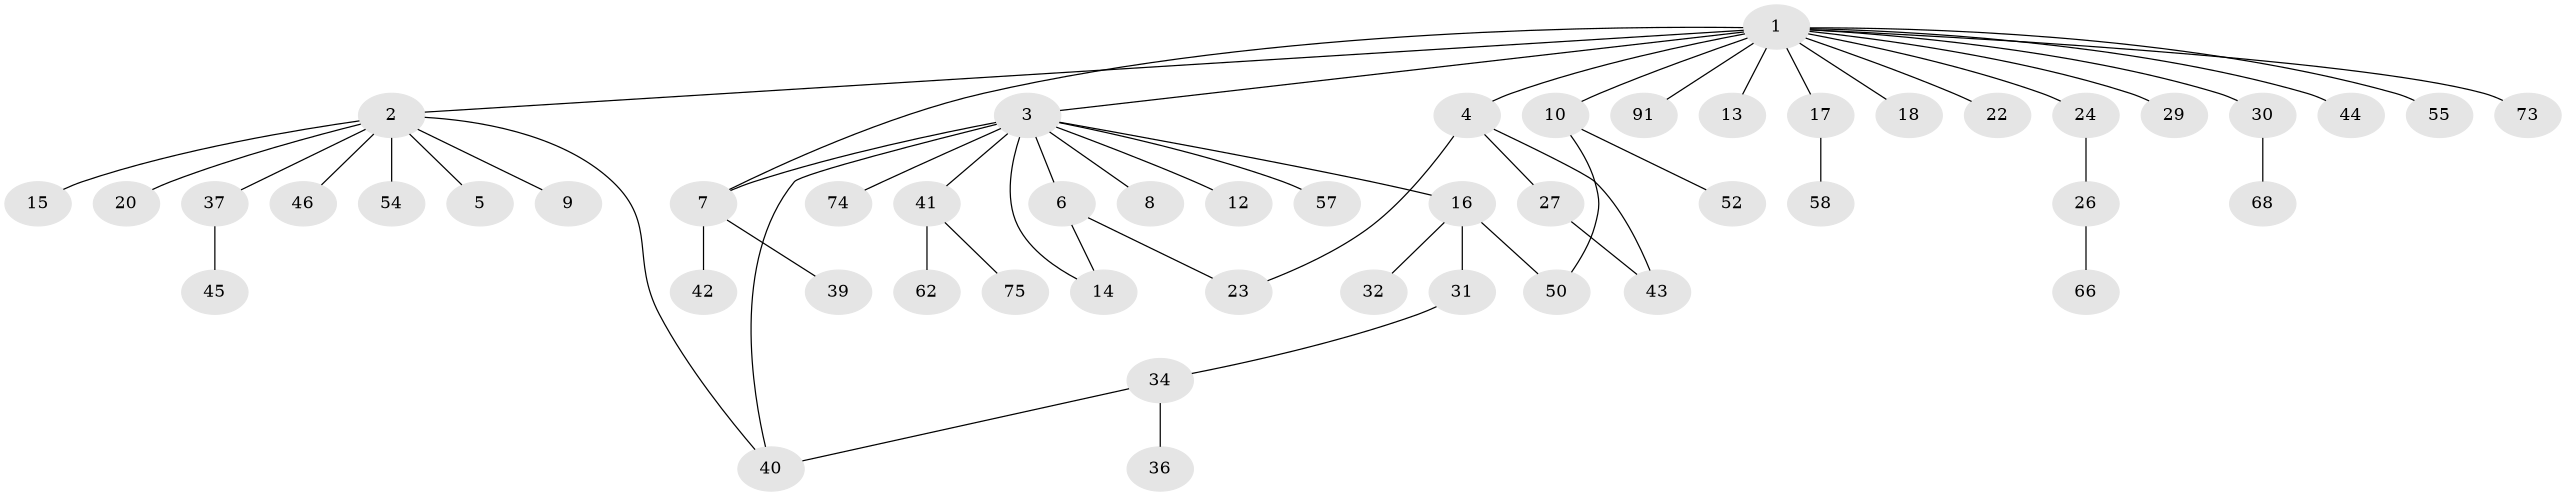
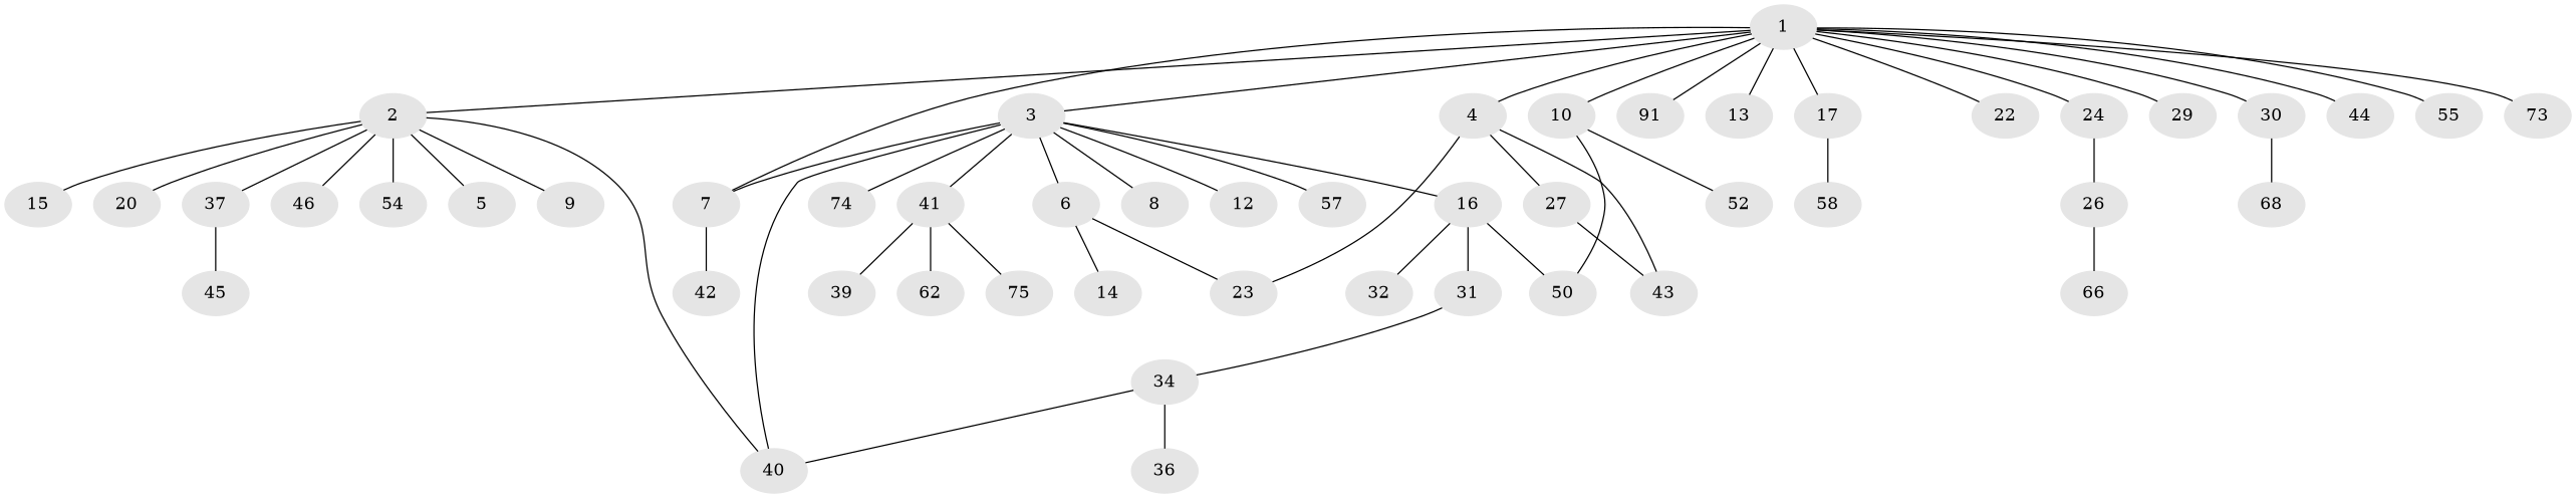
  graph {
    node [color=gray90 style=filled]
    1 [super="+38"]
    2 [super="+72"]
    3 [super="+64"]
    4 [super="+25"]
    7 [super="+47"]
    10 [super="+19"]
    n7 [label=91]
    13
    17 [super="+56"]
-   18
    22
    24 [super="+61"]
    29
    30
    44
    55 [super="+69"]
    73
    5
    9
    15 [super="+70"]
    20 [super="+49"]
    37
    40
    46 [super="+59"]
    54
    6 [super="+33"]
    8
    12
    14
    16 [super="+21"]
    41 [super="+48"]
    57
    74
    23
    27 [super="+67"]
    43 [super="+53"]
    39
    42
    50
    52
    58 [super="+65"]
    26 [super="+60"]
    68
    45
    31
    32
    62
    75
    34 [super="+51"]
    66
    36
    1 -- 2
    1 -- 3
    1 -- 4
    1 -- 7 [weight=2]
    1 -- 10 [weight=2]
    1 -- n7
    1 -- 13
    1 -- 17
-   1 -- 18
    1 -- 22
    1 -- 24
    1 -- 29
    1 -- 30
    1 -- 44
    1 -- 55
    1 -- 73
    2 -- 5
    2 -- 9
    2 -- 15
    2 -- 20
    2 -- 37
    2 -- 40
    2 -- 46
    2 -- 54
    3 -- 7 [weight=2]
    3 -- 40
    3 -- 6
    3 -- 8
    3 -- 12
-   3 -- 14
    3 -- 16
    3 -- 41
    3 -- 57
    3 -- 74
    4 -- 23
    4 -- 27
    4 -- 43
-   7 -- 39
+   41 -- 39
    7 -- 42
    10 -- 50
    10 -- 52
    17 -- 58 [weight=2]
    24 -- 26
    30 -- 68
    37 -- 45
    6 -- 14
    6 -- 23
    16 -- 50
    16 -- 31
    16 -- 32
    41 -- 62
    41 -- 75
    27 -- 43
    26 -- 66
    31 -- 34
    34 -- 40
    34 -- 36
  }
